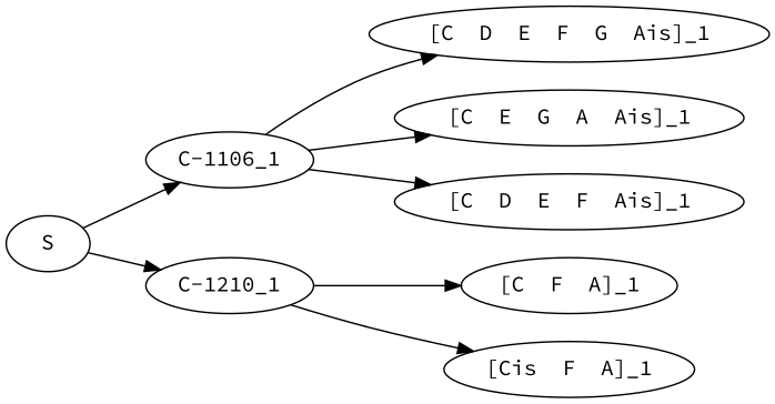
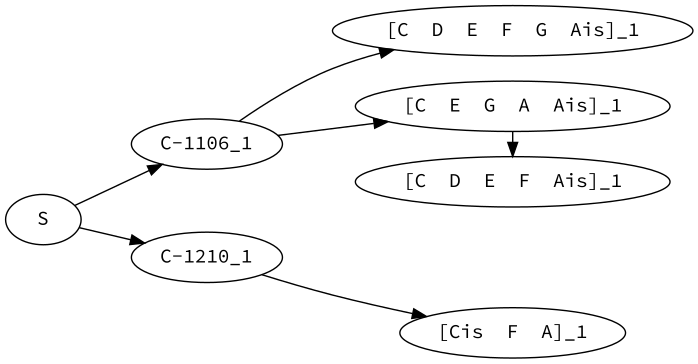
  digraph {
    fontname="Source Code Pro"
    rankdir=LR
    node [fontname="Source Code Pro"]
    edge [fontname="Source Code Pro"]
    S
    n2 [label="C-1106_1"]
    n3 [label="C-1210_1"]
    "[C  D  E  F  G  Ais]_1"
    "[C  D  E  F  Ais]_1"
    "[C  E  G  A  Ais]_1"
-   "[C  F  A]_1"
    "[Cis  F  A]_1"
    subgraph sub_1 {
      rank=min
      S
    }
    subgraph sub_2 {
      rank=same
      n2
      n3
    }
    subgraph sub_3 {
      rank=same
      "[C  D  E  F  G  Ais]_1"
      "[C  D  E  F  Ais]_1"
      "[C  E  G  A  Ais]_1"
-     "[C  F  A]_1"
      "[Cis  F  A]_1"
    }
    S -> n2
    S -> n3
    n2 -> "[C  D  E  F  G  Ais]_1"
-   n2 -> "[C  D  E  F  Ais]_1"
+   "[C  E  G  A  Ais]_1" -> "[C  D  E  F  Ais]_1"
    n2 -> "[C  E  G  A  Ais]_1"
-   n3 -> "[C  F  A]_1"
    n3 -> "[Cis  F  A]_1"
  }
